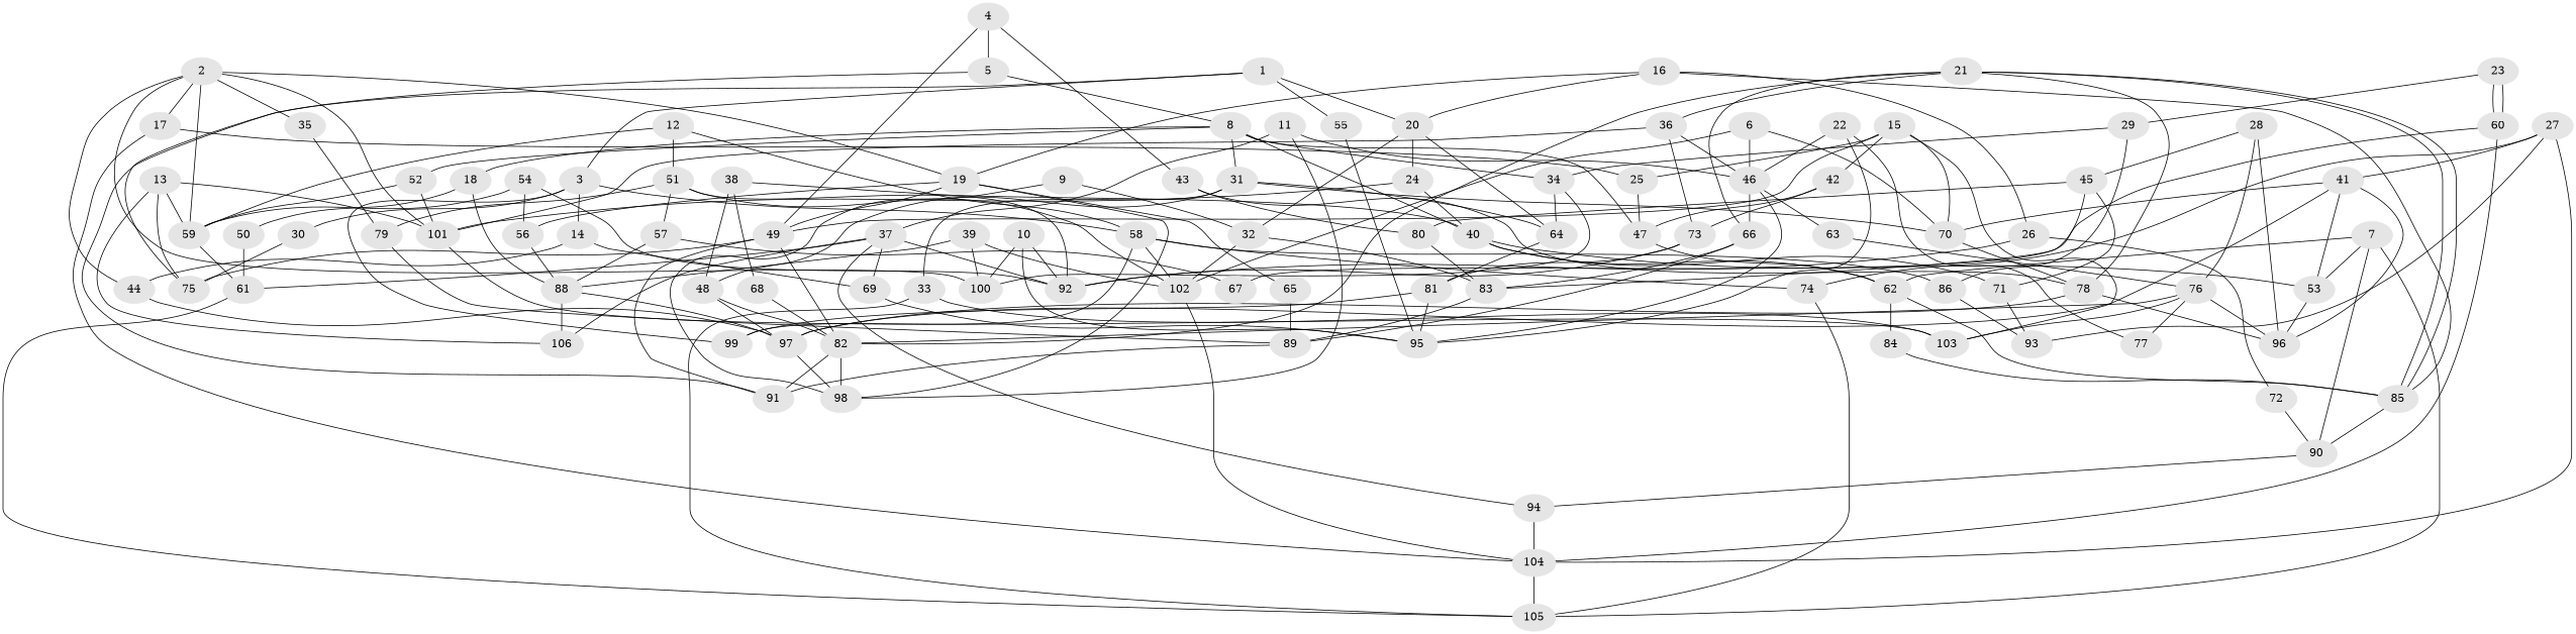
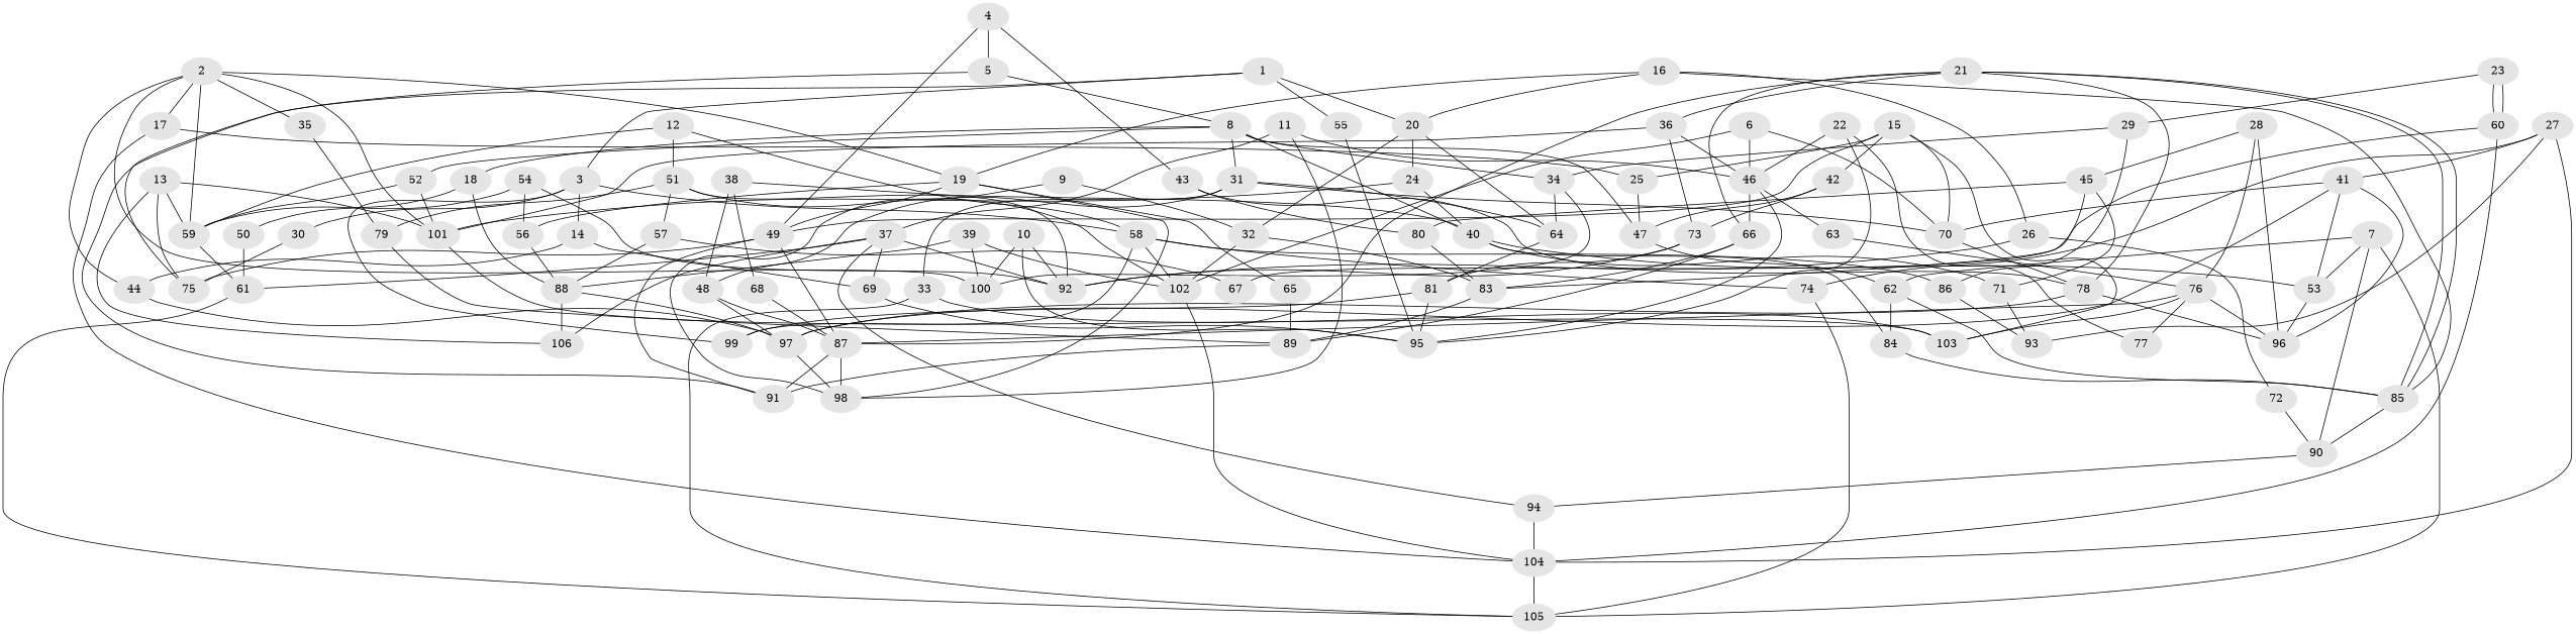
  graph {
    node [color=gray90 style=filled]
    1
    3
    20
    55
    91
    14
    30
    58
    99
    32
    24
    64
    95
    2
    17
    19
    35
    44
    59
    100
    101
    25
    104
    49
    98
    56
    65
    79
    97
    61
    103
    69
    75
    102
    74
    86
    4
    5
    43
    8
    78
    80
-   87 [label=82]
+   87
    18
    31
    34
    40
    47
    52
    6
    46
    70
    66
    63
    7
    53
    62
    90
    105
    96
    85
    84
    94
    50
    88
    33
    48
    71
    9
    83
    10
    92
    11
    37
    106
    12
    51
    57
    13
    15
    42
    73
    16
    26
    72
    38
    68
    89
    81
    21
    36
    22
    77
    23
    29
    60
    67
    27
    41
    93
    28
    45
    76
    39
    54
    1 -- 3
    1 -- 20
    1 -- 55
    1 -- 91
    3 -- 14
    3 -- 30
    3 -- 58
    3 -- 99
    20 -- 32
    20 -- 24
    20 -- 64
    55 -- 95
    14 -- 44
    14 -- 69
    30 -- 75
    58 -- 99
    58 -- 102
    58 -- 74
    58 -- 86
    32 -- 102
    32 -- 83
    24 -- 101
    24 -- 40
    64 -- 81
    2 -- 17
    2 -- 19
    2 -- 35
    2 -- 44
    2 -- 59
    2 -- 100
    2 -- 101
    17 -- 25
    17 -- 104
    19 -- 49
    19 -- 98
    19 -- 56
    19 -- 65
    35 -- 79
    44 -- 97
    59 -- 61
    101 -- 103
    25 -- 47
    104 -- 105
    49 -- 91
    49 -- 75
    49 -- 87
    56 -- 88
    65 -- 89
    79 -- 89
    97 -- 98
    61 -- 105
    69 -- 95
    102 -- 104
    74 -- 105
    86 -- 93
    4 -- 49
    4 -- 5
    4 -- 43
    5 -- 75
    5 -- 8
    43 -- 78
    43 -- 80
    8 -- 18
    8 -- 31
    8 -- 34
    8 -- 40
    8 -- 47
    8 -- 52
    78 -- 97
    78 -- 96
    80 -- 83
    87 -- 91
    87 -- 98
    18 -- 50
    18 -- 88
    31 -- 64
    31 -- 70
    31 -- 33
    31 -- 48
    34 -- 64
    34 -- 100
    40 -- 53
-   40 -- 62
+   40 -- 84
    40 -- 71
    47 -- 62
    52 -- 59
    52 -- 101
    6 -- 102
    6 -- 46
    6 -- 70
    46 -- 95
    46 -- 66
    46 -- 63
    70 -- 78
    66 -- 83
    66 -- 89
    63 -- 76
    7 -- 53
    7 -- 62
    7 -- 90
    7 -- 105
    53 -- 96
    62 -- 85
    62 -- 84
    90 -- 94
    85 -- 90
    84 -- 85
    94 -- 104
    50 -- 61
    88 -- 97
    88 -- 106
    33 -- 103
    33 -- 105
    48 -- 97
    48 -- 87
    71 -- 93
    9 -- 32
    9 -- 98
    83 -- 89
    10 -- 95
    10 -- 100
    10 -- 92
    11 -- 98
    11 -- 46
    11 -- 37
    37 -- 61
    37 -- 69
    37 -- 94
    37 -- 92
    37 -- 106
    12 -- 58
    12 -- 59
    12 -- 51
    51 -- 79
    51 -- 102
    51 -- 92
    51 -- 57
    57 -- 88
    57 -- 67
    13 -- 59
    13 -- 101
    13 -- 75
    13 -- 106
    15 -- 25
    15 -- 49
    15 -- 103
    15 -- 70
    15 -- 42
    42 -- 47
    42 -- 73
    73 -- 92
    73 -- 81
    16 -- 20
    16 -- 19
    16 -- 85
    16 -- 26
    26 -- 92
    26 -- 72
    72 -- 90
    38 -- 40
    38 -- 48
    38 -- 68
    68 -- 87
    89 -- 91
    81 -- 99
    81 -- 95
    21 -- 78
    21 -- 87
    21 -- 66
    21 -- 85
    21 -- 85
    21 -- 36
    36 -- 101
    36 -- 46
    36 -- 73
    22 -- 95
    22 -- 46
    22 -- 77
    23 -- 29
    23 -- 60
    23 -- 60
    29 -- 86
    29 -- 34
    60 -- 104
    60 -- 67
    27 -- 104
    27 -- 74
    27 -- 41
    27 -- 93
    41 -- 97
    41 -- 70
    41 -- 53
    41 -- 96
    28 -- 96
    28 -- 45
    28 -- 76
    45 -- 80
    45 -- 71
    45 -- 83
    76 -- 103
    76 -- 87
    76 -- 96
    76 -- 77
    39 -- 100
    39 -- 102
    39 -- 88
    54 -- 59
    54 -- 56
    54 -- 92
  }
